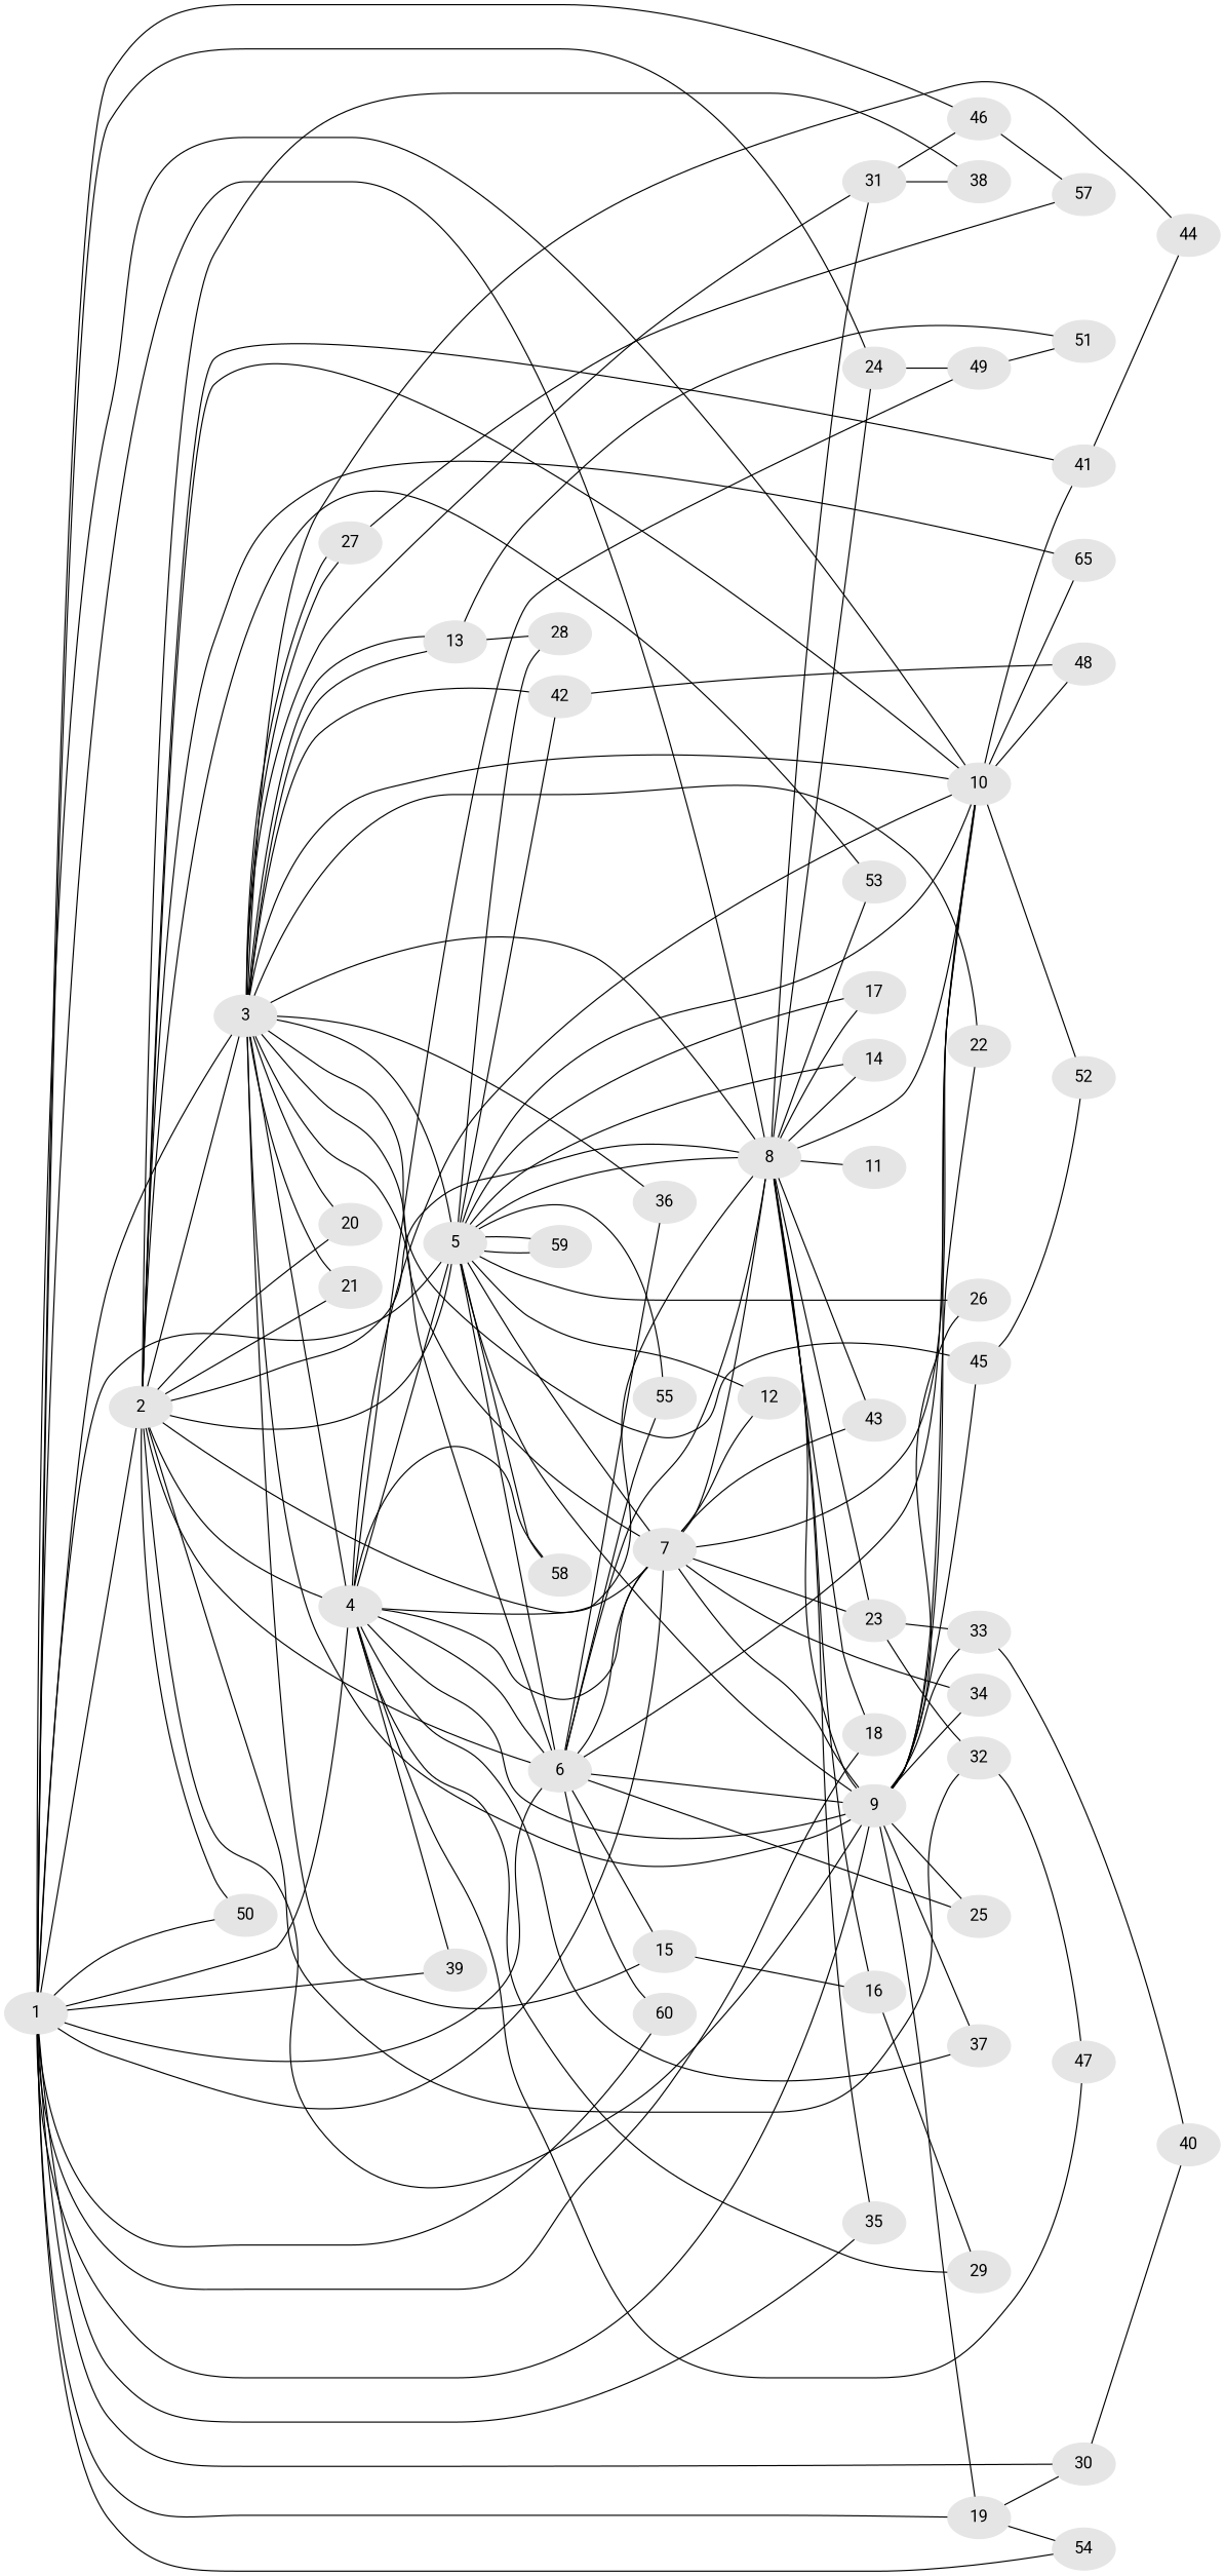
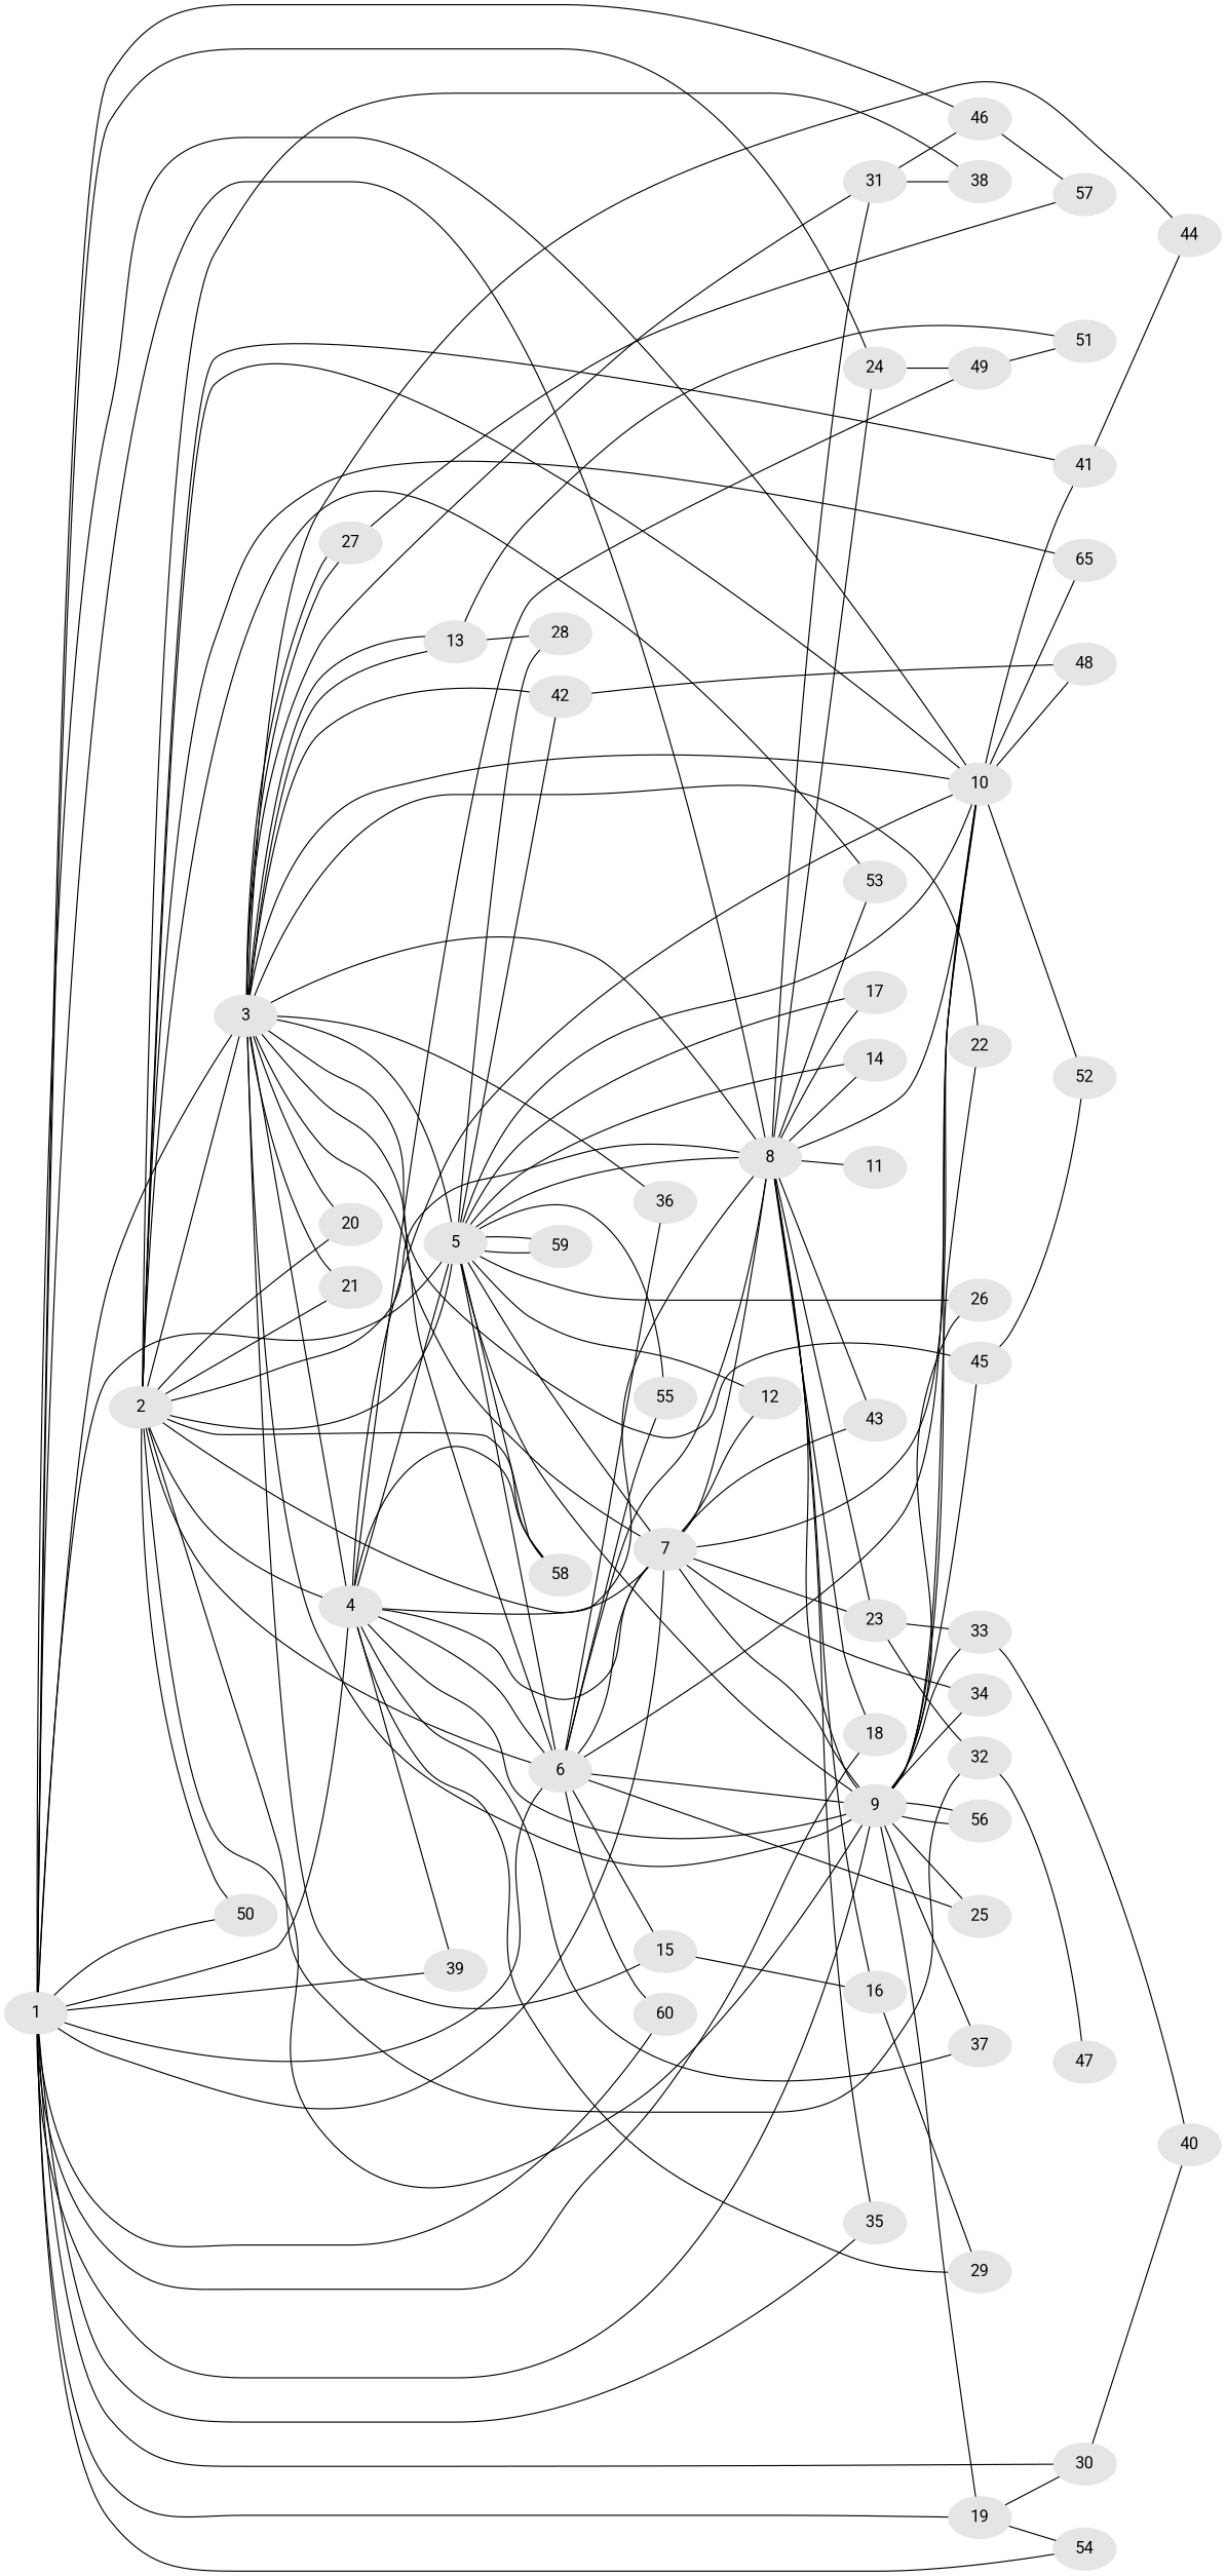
  graph {
    fontname=Roboto
    rankdir=LR
    node [color=gray90 fontname=Roboto style=filled]
    edge [fontname=Roboto]
    1
    2
    3
    4
    5
    6
    7
    8
    9
    10
    18
    19
    24
    30
    35
    39
    46
    50
    54
    60
    20
    21
    32
    38
    41
    53
    n27 [label=65]
    13
    15
    22
    27
    31
    36
    42
    44
    45
    29
    37
    47
    49
    58
    12
    14
    17
    26
    28
    55
    59
    25
    23
    34
    43
    11
    16
    33
+   56
    48
    52
    40
    57
    51
-   1 -- 2
+   58 -- 2
    1 -- 3
    1 -- 4
    1 -- 5
    1 -- 6
    1 -- 7
    1 -- 8
    1 -- 9
    1 -- 10
    1 -- 18
    1 -- 19
    1 -- 24
    1 -- 30
    1 -- 35
    1 -- 39
    1 -- 46
    1 -- 50
    1 -- 54
    1 -- 60
    2 -- 3
    2 -- 4
    2 -- 5
    2 -- 6
    2 -- 7
    2 -- 8
    2 -- 9
    2 -- 10
    2 -- 50
    2 -- 20
    2 -- 21
    2 -- 32
    2 -- 38
    2 -- 41
    2 -- 53
    2 -- n27
    3 -- 4
    3 -- 5
    3 -- 6
    3 -- 7
    3 -- 8
    3 -- 9
    3 -- 10
    3 -- 20
    3 -- 21
    3 -- 13
    3 -- 13
    3 -- 15
    3 -- 22
    3 -- 27
    3 -- 27
    3 -- 31
    3 -- 36
    3 -- 42
    3 -- 44
    3 -- 45
    4 -- 5
    4 -- 6
    4 -- 7
    4 -- 8
    4 -- 9
    4 -- 10
    4 -- 39
    4 -- 29
    4 -- 37
-   4 -- 47
    4 -- 49
    4 -- 58
    5 -- 6
    5 -- 7
    5 -- 8
    5 -- 9
    5 -- 10
    5 -- 42
    5 -- 58
    5 -- 12
    5 -- 14
    5 -- 17
    5 -- 26
    5 -- 28
    5 -- 55
    5 -- 59
    5 -- 59
    6 -- 7
    6 -- 8
    6 -- 9
    6 -- 10
    6 -- 60
    6 -- 15
    6 -- 36
    6 -- 55
    6 -- 25
    7 -- 8
    7 -- 9
    7 -- 10
    7 -- 12
    7 -- 23
    7 -- 34
    7 -- 43
    8 -- 9
    8 -- 10
    8 -- 18
    8 -- 24
    8 -- 35
    8 -- 53
    8 -- 31
    8 -- 14
    8 -- 17
    8 -- 23
    8 -- 43
    8 -- 11
    8 -- 16
    9 -- 10
    9 -- 19
    9 -- 22
    9 -- 45
    9 -- 37
    9 -- 26
    9 -- 25
    9 -- 34
    9 -- 33
+   9 -- 56
+   9 -- 56
    10 -- 41
    10 -- n27
    10 -- 48
    10 -- 52
    19 -- 30
    19 -- 54
    24 -- 49
    30 -- 40
    46 -- 57
    32 -- 47
    41 -- 44
    13 -- 28
    13 -- 51
    15 -- 16
    27 -- 57
    31 -- 46
    31 -- 38
    42 -- 48
    45 -- 52
    49 -- 51
    23 -- 32
    23 -- 33
    16 -- 29
    33 -- 40
  }
